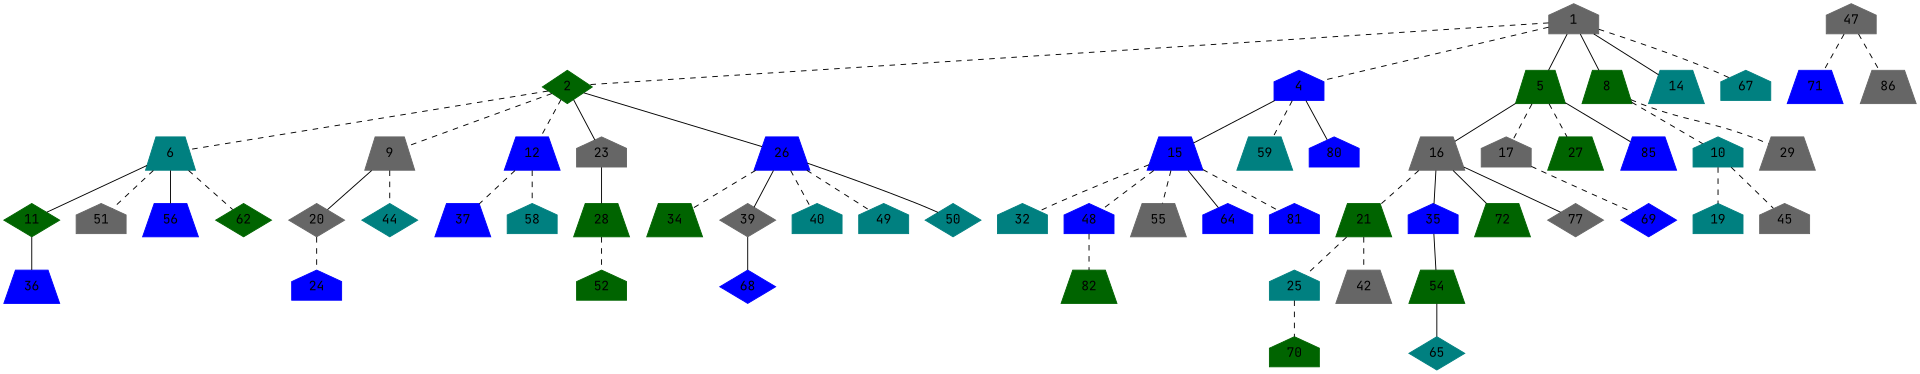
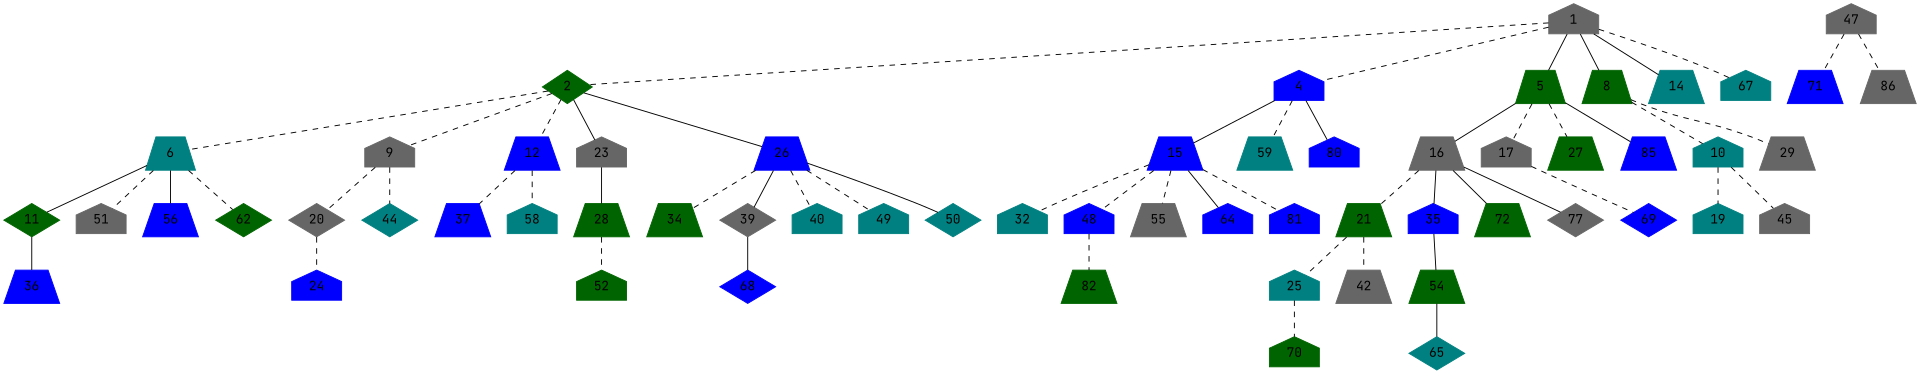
  graph {
    fontname="JetBrains Mono"
    node [color=blue fontname="JetBrains Mono" shape=trapezium style=filled]
    edge [fontname="JetBrains Mono" style=dashed]
    1 [color=gray40 shape=house super="+3"]
    2 [color=darkgreen shape=diamond super="+7"]
    4 [shape=house super="+18"]
    5 [color=darkgreen super="+13"]
    8 [color=darkgreen]
    14 [color=teal super="+41"]
    67 [color=teal shape=house]
    6 [color=teal super="+22"]
-   9 [color=gray40 super="+76"]
+   9 [color=gray40 shape=house super="+76"]
    12 [super="+53"]
    23 [color=gray40 shape=house super="+75"]
    26 [super="+33"]
    15 [super="+43"]
    59 [color=teal]
    80 [shape=house]
    16 [color=gray40 super="+46"]
    17 [color=gray40 shape=house super="+78"]
    27 [color=darkgreen]
    85
    10 [color=teal shape=house super="+38"]
    29 [color=gray40]
    11 [color=darkgreen shape=diamond super="+31"]
    51 [color=gray40 shape=house]
    56
    62 [color=darkgreen shape=diamond]
    20 [color=gray40 shape=diamond]
    44 [color=teal shape=diamond super="+60"]
    37 [super="+79"]
    58 [color=teal shape=house]
    28 [color=darkgreen super="+73"]
    34 [color=darkgreen]
    39 [color=gray40 shape=diamond super="+61"]
    40 [color=teal shape=house super="+57"]
    49 [color=teal shape=house]
    50 [color=teal shape=diamond super="+66"]
    32 [color=teal shape=house]
    48 [shape=house super="+83"]
    55 [color=gray40]
    64 [shape=house]
    81 [shape=house]
    21 [color=darkgreen super="+30"]
    35 [shape=house]
    72 [color=darkgreen]
    77 [color=gray40 shape=diamond]
    69 [shape=diamond]
    36
    19 [color=teal shape=house]
    45 [color=gray40 shape=house]
    24 [shape=house super="+87"]
    82 [color=darkgreen]
    25 [color=teal shape=house]
    42 [color=gray40]
    54 [color=darkgreen super="+84"]
    47 [color=gray40 shape=house super="+63"]
    71
    86 [color=gray40]
    70 [color=darkgreen shape=house super="+74"]
    52 [color=darkgreen shape=house]
    68 [shape=diamond]
    65 [color=teal shape=diamond]
    1 -- 2
    1 -- 4
    1 -- 5 [style=solid]
    1 -- 8 [style=solid]
    1 -- 14 [style=solid]
    1 -- 67
    2 -- 6
    2 -- 9
    2 -- 12
    2 -- 23 [style=solid]
    2 -- 26 [style=solid]
    4 -- 15 [style=solid]
    4 -- 59
    4 -- 80 [style=solid]
    5 -- 16 [style=solid]
    5 -- 17
    5 -- 27
    5 -- 85 [style=solid]
    8 -- 10
    8 -- 29
    6 -- 11 [style=solid]
    6 -- 51
    6 -- 56 [style=solid]
    6 -- 62
-   9 -- 20 [style=solid]
+   9 -- 20
    9 -- 44
    12 -- 37
    12 -- 58
    23 -- 28 [style=solid]
    26 -- 34
    26 -- 39 [style=solid]
    26 -- 40
    26 -- 49
    26 -- 50 [style=solid]
    15 -- 32
    15 -- 48
    15 -- 55
    15 -- 64 [style=solid]
    15 -- 81
    16 -- 21
    16 -- 35 [style=solid]
    16 -- 72 [style=solid]
    16 -- 77 [style=solid]
    17 -- 69
    10 -- 19
    10 -- 45
    11 -- 36 [style=solid]
    20 -- 24
    28 -- 52
    39 -- 68 [style=solid]
    48 -- 82
    21 -- 25
    21 -- 42
    35 -- 54 [style=solid]
    25 -- 70
    54 -- 65 [style=solid]
    47 -- 71
    47 -- 86
  }
